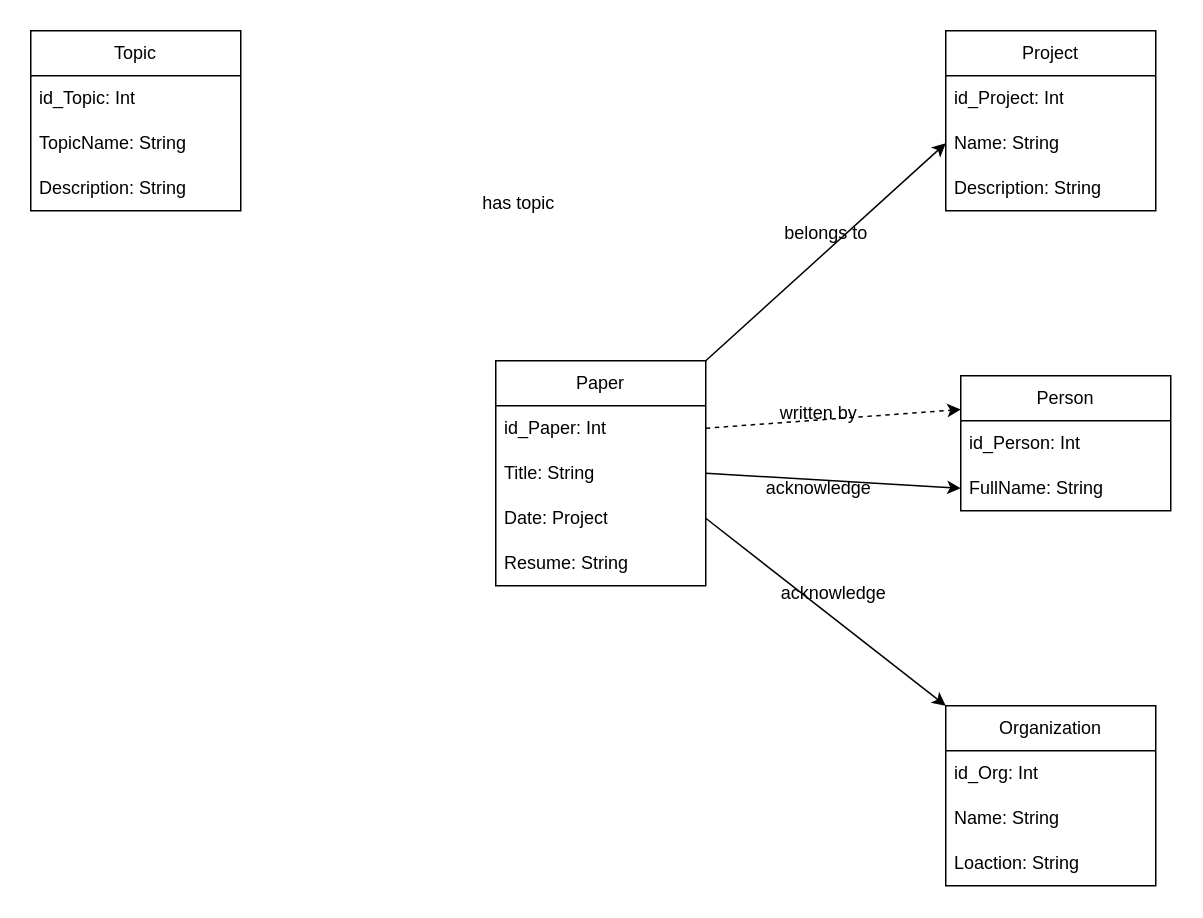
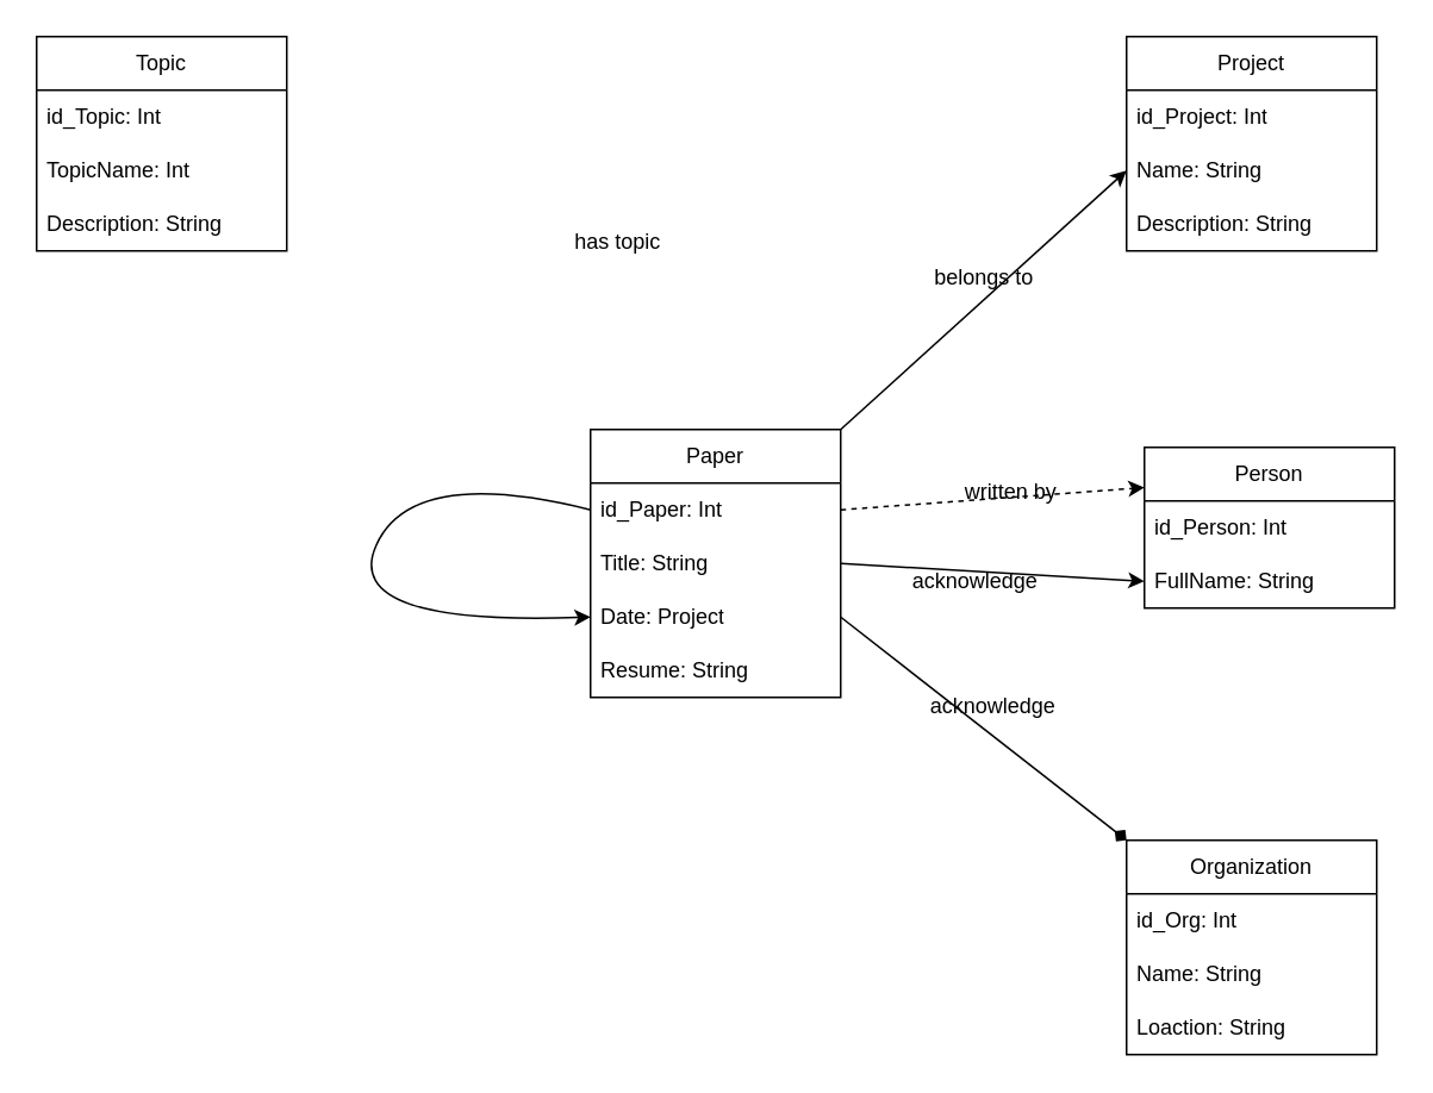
  <mxCell id="0" />
  <mxCell id="1" parent="0" />
  <mxCell id="2" value="Organization" style="swimlane;fontStyle=0;childLayout=stackLayout;horizontal=1;startSize=30;horizontalStack=0;resizeParent=1;resizeParentMax=0;resizeLast=0;collapsible=1;marginBottom=0;whiteSpace=wrap;html=1;" parent="1" vertex="1"><mxGeometry x="630" y="470" width="140" height="120" as="geometry" /></mxCell>
  <mxCell id="3" value="id_Org: Int" style="text;strokeColor=none;fillColor=none;align=left;verticalAlign=middle;spacingLeft=4;spacingRight=4;overflow=hidden;points=[[0,0.5],[1,0.5]];portConstraint=eastwest;rotatable=0;whiteSpace=wrap;html=1;" parent="2" vertex="1"><mxGeometry y="30" width="140" height="30" as="geometry" /></mxCell>
  <mxCell id="4" value="Name: String" style="text;strokeColor=none;fillColor=none;align=left;verticalAlign=middle;spacingLeft=4;spacingRight=4;overflow=hidden;points=[[0,0.5],[1,0.5]];portConstraint=eastwest;rotatable=0;whiteSpace=wrap;html=1;" parent="2" vertex="1"><mxGeometry y="60" width="140" height="30" as="geometry" /></mxCell>
  <mxCell id="5" value="Loaction: String" style="text;strokeColor=none;fillColor=none;align=left;verticalAlign=middle;spacingLeft=4;spacingRight=4;overflow=hidden;points=[[0,0.5],[1,0.5]];portConstraint=eastwest;rotatable=0;whiteSpace=wrap;html=1;" parent="2" vertex="1"><mxGeometry y="90" width="140" height="30" as="geometry" /></mxCell>
  <mxCell id="6" value="Project" style="swimlane;fontStyle=0;childLayout=stackLayout;horizontal=1;startSize=30;horizontalStack=0;resizeParent=1;resizeParentMax=0;resizeLast=0;collapsible=1;marginBottom=0;whiteSpace=wrap;html=1;" parent="1" vertex="1"><mxGeometry x="630" y="20" width="140" height="120" as="geometry" /></mxCell>
  <mxCell id="7" value="id_Project: Int" style="text;strokeColor=none;fillColor=none;align=left;verticalAlign=middle;spacingLeft=4;spacingRight=4;overflow=hidden;points=[[0,0.5],[1,0.5]];portConstraint=eastwest;rotatable=0;whiteSpace=wrap;html=1;" parent="6" vertex="1"><mxGeometry y="30" width="140" height="30" as="geometry" /></mxCell>
  <mxCell id="8" value="Name: String" style="text;strokeColor=none;fillColor=none;align=left;verticalAlign=middle;spacingLeft=4;spacingRight=4;overflow=hidden;points=[[0,0.5],[1,0.5]];portConstraint=eastwest;rotatable=0;whiteSpace=wrap;html=1;" parent="6" vertex="1"><mxGeometry y="60" width="140" height="30" as="geometry" /></mxCell>
  <mxCell id="9" value="Description: String" style="text;strokeColor=none;fillColor=none;align=left;verticalAlign=middle;spacingLeft=4;spacingRight=4;overflow=hidden;points=[[0,0.5],[1,0.5]];portConstraint=eastwest;rotatable=0;whiteSpace=wrap;html=1;" parent="6" vertex="1"><mxGeometry y="90" width="140" height="30" as="geometry" /></mxCell>
  <mxCell id="10" value="Person" style="swimlane;fontStyle=0;childLayout=stackLayout;horizontal=1;startSize=30;horizontalStack=0;resizeParent=1;resizeParentMax=0;resizeLast=0;collapsible=1;marginBottom=0;whiteSpace=wrap;html=1;" parent="1" vertex="1"><mxGeometry x="640" y="250" width="140" height="90" as="geometry" /></mxCell>
  <mxCell id="11" value="id_Person: Int" style="text;strokeColor=none;fillColor=none;align=left;verticalAlign=middle;spacingLeft=4;spacingRight=4;overflow=hidden;points=[[0,0.5],[1,0.5]];portConstraint=eastwest;rotatable=0;whiteSpace=wrap;html=1;" parent="10" vertex="1"><mxGeometry y="30" width="140" height="30" as="geometry" /></mxCell>
  <mxCell id="12" value="FullName: String" style="text;strokeColor=none;fillColor=none;align=left;verticalAlign=middle;spacingLeft=4;spacingRight=4;overflow=hidden;points=[[0,0.5],[1,0.5]];portConstraint=eastwest;rotatable=0;whiteSpace=wrap;html=1;" parent="10" vertex="1"><mxGeometry y="60" width="140" height="30" as="geometry" /></mxCell>
  <mxCell id="13" value="Topic" style="swimlane;fontStyle=0;childLayout=stackLayout;horizontal=1;startSize=30;horizontalStack=0;resizeParent=1;resizeParentMax=0;resizeLast=0;collapsible=1;marginBottom=0;whiteSpace=wrap;html=1;" parent="1" vertex="1"><mxGeometry x="20" y="20" width="140" height="120" as="geometry" /></mxCell>
  <mxCell id="14" value="id_Topic: Int" style="text;strokeColor=none;fillColor=none;align=left;verticalAlign=middle;spacingLeft=4;spacingRight=4;overflow=hidden;points=[[0,0.5],[1,0.5]];portConstraint=eastwest;rotatable=0;whiteSpace=wrap;html=1;" parent="13" vertex="1"><mxGeometry y="30" width="140" height="30" as="geometry" /></mxCell>
- <mxCell id="15" value="TopicName: String" style="text;strokeColor=none;fillColor=none;align=left;verticalAlign=middle;spacingLeft=4;spacingRight=4;overflow=hidden;points=[[0,0.5],[1,0.5]];portConstraint=eastwest;rotatable=0;whiteSpace=wrap;html=1;" parent="13" vertex="1"><mxGeometry y="60" width="140" height="30" as="geometry" /></mxCell>
+ <mxCell id="15" value="TopicName: Int" style="text;strokeColor=none;fillColor=none;align=left;verticalAlign=middle;spacingLeft=4;spacingRight=4;overflow=hidden;points=[[0,0.5],[1,0.5]];portConstraint=eastwest;rotatable=0;whiteSpace=wrap;html=1;" parent="13" vertex="1"><mxGeometry y="60" width="140" height="30" as="geometry" /></mxCell>
  <mxCell id="16" value="Description: String" style="text;strokeColor=none;fillColor=none;align=left;verticalAlign=middle;spacingLeft=4;spacingRight=4;overflow=hidden;points=[[0,0.5],[1,0.5]];portConstraint=eastwest;rotatable=0;whiteSpace=wrap;html=1;" parent="13" vertex="1"><mxGeometry y="90" width="140" height="30" as="geometry" /></mxCell>
  <mxCell id="17" value="Paper" style="swimlane;fontStyle=0;childLayout=stackLayout;horizontal=1;startSize=30;horizontalStack=0;resizeParent=1;resizeParentMax=0;resizeLast=0;collapsible=1;marginBottom=0;whiteSpace=wrap;html=1;verticalAlign=middle;" parent="1" vertex="1"><mxGeometry x="330" y="240" width="140" height="150" as="geometry"><mxRectangle x="110" y="320" width="70" height="30" as="alternateBounds" /></mxGeometry></mxCell>
  <mxCell id="18" value="id_Paper: Int" style="text;strokeColor=none;fillColor=none;align=left;verticalAlign=middle;spacingLeft=4;spacingRight=4;overflow=hidden;points=[[0,0.5],[1,0.5]];portConstraint=eastwest;rotatable=0;whiteSpace=wrap;html=1;" parent="17" vertex="1"><mxGeometry y="30" width="140" height="30" as="geometry" /></mxCell>
  <mxCell id="19" value="Title: String" style="text;strokeColor=none;fillColor=none;align=left;verticalAlign=middle;spacingLeft=4;spacingRight=4;overflow=hidden;points=[[0,0.5],[1,0.5]];portConstraint=eastwest;rotatable=0;whiteSpace=wrap;html=1;" parent="17" vertex="1"><mxGeometry y="60" width="140" height="30" as="geometry" /></mxCell>
  <mxCell id="20" value="Date: Project" style="text;strokeColor=none;fillColor=none;align=left;verticalAlign=middle;spacingLeft=4;spacingRight=4;overflow=hidden;points=[[0,0.5],[1,0.5]];portConstraint=eastwest;rotatable=0;whiteSpace=wrap;html=1;" parent="17" vertex="1"><mxGeometry y="90" width="140" height="30" as="geometry" /></mxCell>
  <mxCell id="21" value="Resume: String" style="text;strokeColor=none;fillColor=none;align=left;verticalAlign=middle;spacingLeft=4;spacingRight=4;overflow=hidden;points=[[0,0.5],[1,0.5]];portConstraint=eastwest;rotatable=0;whiteSpace=wrap;html=1;" parent="17" vertex="1"><mxGeometry y="120" width="140" height="30" as="geometry" /></mxCell>
+ <mxCell id="22" value="" style="curved=1;endArrow=classic;html=1;rounded=0;exitX=0;exitY=0.5;exitDx=0;exitDy=0;entryX=0;entryY=0.5;entryDx=0;entryDy=0;" parent="17" source="18" target="20" edge="1"><mxGeometry width="50" height="50" relative="1" as="geometry"><mxPoint x="-100" y="50" as="sourcePoint" /><mxPoint x="-170" y="50" as="targetPoint" /><Array as="points"><mxPoint x="-100" y="20" /><mxPoint x="-140" y="110" /></Array></mxGeometry></mxCell>
  <mxCell id="23" value="" style="endArrow=classic;html=1;rounded=0;exitX=1;exitY=0.5;exitDx=0;exitDy=0;entryX=0;entryY=0.25;entryDx=0;entryDy=0;dashed=1;" parent="1" source="18" target="10" edge="1"><mxGeometry width="50" height="50" relative="1" as="geometry"><mxPoint x="510" y="340" as="sourcePoint" /><mxPoint x="620" y="285" as="targetPoint" /></mxGeometry></mxCell>
- <mxCell id="24" value="written by" style="text;html=1;align=center;verticalAlign=middle;resizable=0;points=[];autosize=1;strokeColor=none;fillColor=none;" parent="1" vertex="1"><mxGeometry x="510" y="260" width="70" height="30" as="geometry" /></mxCell>
+ <mxCell id="24" value="written by" style="text;html=1;align=center;verticalAlign=middle;resizable=0;points=[];autosize=1;strokeColor=none;fillColor=none;" parent="1" vertex="1"><mxGeometry x="530" y="260" width="70" height="30" as="geometry" /></mxCell>
  <mxCell id="25" value="" style="endArrow=classic;html=1;rounded=0;exitX=1;exitY=0.5;exitDx=0;exitDy=0;entryX=0;entryY=0.5;entryDx=0;entryDy=0;" parent="1" source="19" target="12" edge="1"><mxGeometry width="50" height="50" relative="1" as="geometry"><mxPoint x="550" y="370" as="sourcePoint" /><mxPoint x="600" y="320" as="targetPoint" /></mxGeometry></mxCell>
  <mxCell id="26" value="acknowledge" style="text;html=1;align=center;verticalAlign=middle;resizable=0;points=[];autosize=1;strokeColor=none;fillColor=none;" parent="1" vertex="1"><mxGeometry x="500" y="310" width="90" height="30" as="geometry" /></mxCell>
- <mxCell id="27" value="" style="endArrow=classic;html=1;rounded=0;entryX=0;entryY=0;entryDx=0;entryDy=0;exitX=1;exitY=0.5;exitDx=0;exitDy=0;" parent="1" source="20" target="2" edge="1"><mxGeometry width="50" height="50" relative="1" as="geometry"><mxPoint x="490" y="530" as="sourcePoint" /><mxPoint x="540" y="480" as="targetPoint" /></mxGeometry></mxCell>
+ <mxCell id="27" value="" style="endArrow=diamond;html=1;rounded=0;entryX=0;entryY=0;entryDx=0;entryDy=0;exitX=1;exitY=0.5;exitDx=0;exitDy=0;" parent="1" source="20" target="2" edge="1"><mxGeometry width="50" height="50" relative="1" as="geometry"><mxPoint x="490" y="530" as="sourcePoint" /><mxPoint x="540" y="480" as="targetPoint" /></mxGeometry></mxCell>
  <mxCell id="28" value="acknowledge" style="text;html=1;align=center;verticalAlign=middle;resizable=0;points=[];autosize=1;strokeColor=none;fillColor=none;" parent="1" vertex="1"><mxGeometry x="510" y="380" width="90" height="30" as="geometry" /></mxCell>
  <mxCell id="29" value="has topic" style="text;html=1;align=center;verticalAlign=middle;resizable=0;points=[];autosize=1;strokeColor=none;fillColor=none;" parent="1" vertex="1"><mxGeometry x="310" y="120" width="70" height="30" as="geometry" /></mxCell>
  <mxCell id="30" value="belongs to" style="text;html=1;align=center;verticalAlign=middle;resizable=0;points=[];autosize=1;strokeColor=none;fillColor=none;" parent="1" vertex="1"><mxGeometry x="510" y="140" width="80" height="30" as="geometry" /></mxCell>
  <mxCell id="31" value="" style="endArrow=classic;html=1;rounded=0;exitX=1;exitY=0;exitDx=0;exitDy=0;entryX=0;entryY=0.5;entryDx=0;entryDy=0;" parent="1" source="17" target="8" edge="1"><mxGeometry width="50" height="50" relative="1" as="geometry"><mxPoint x="470" y="210" as="sourcePoint" /><mxPoint x="520" y="160" as="targetPoint" /></mxGeometry></mxCell>
